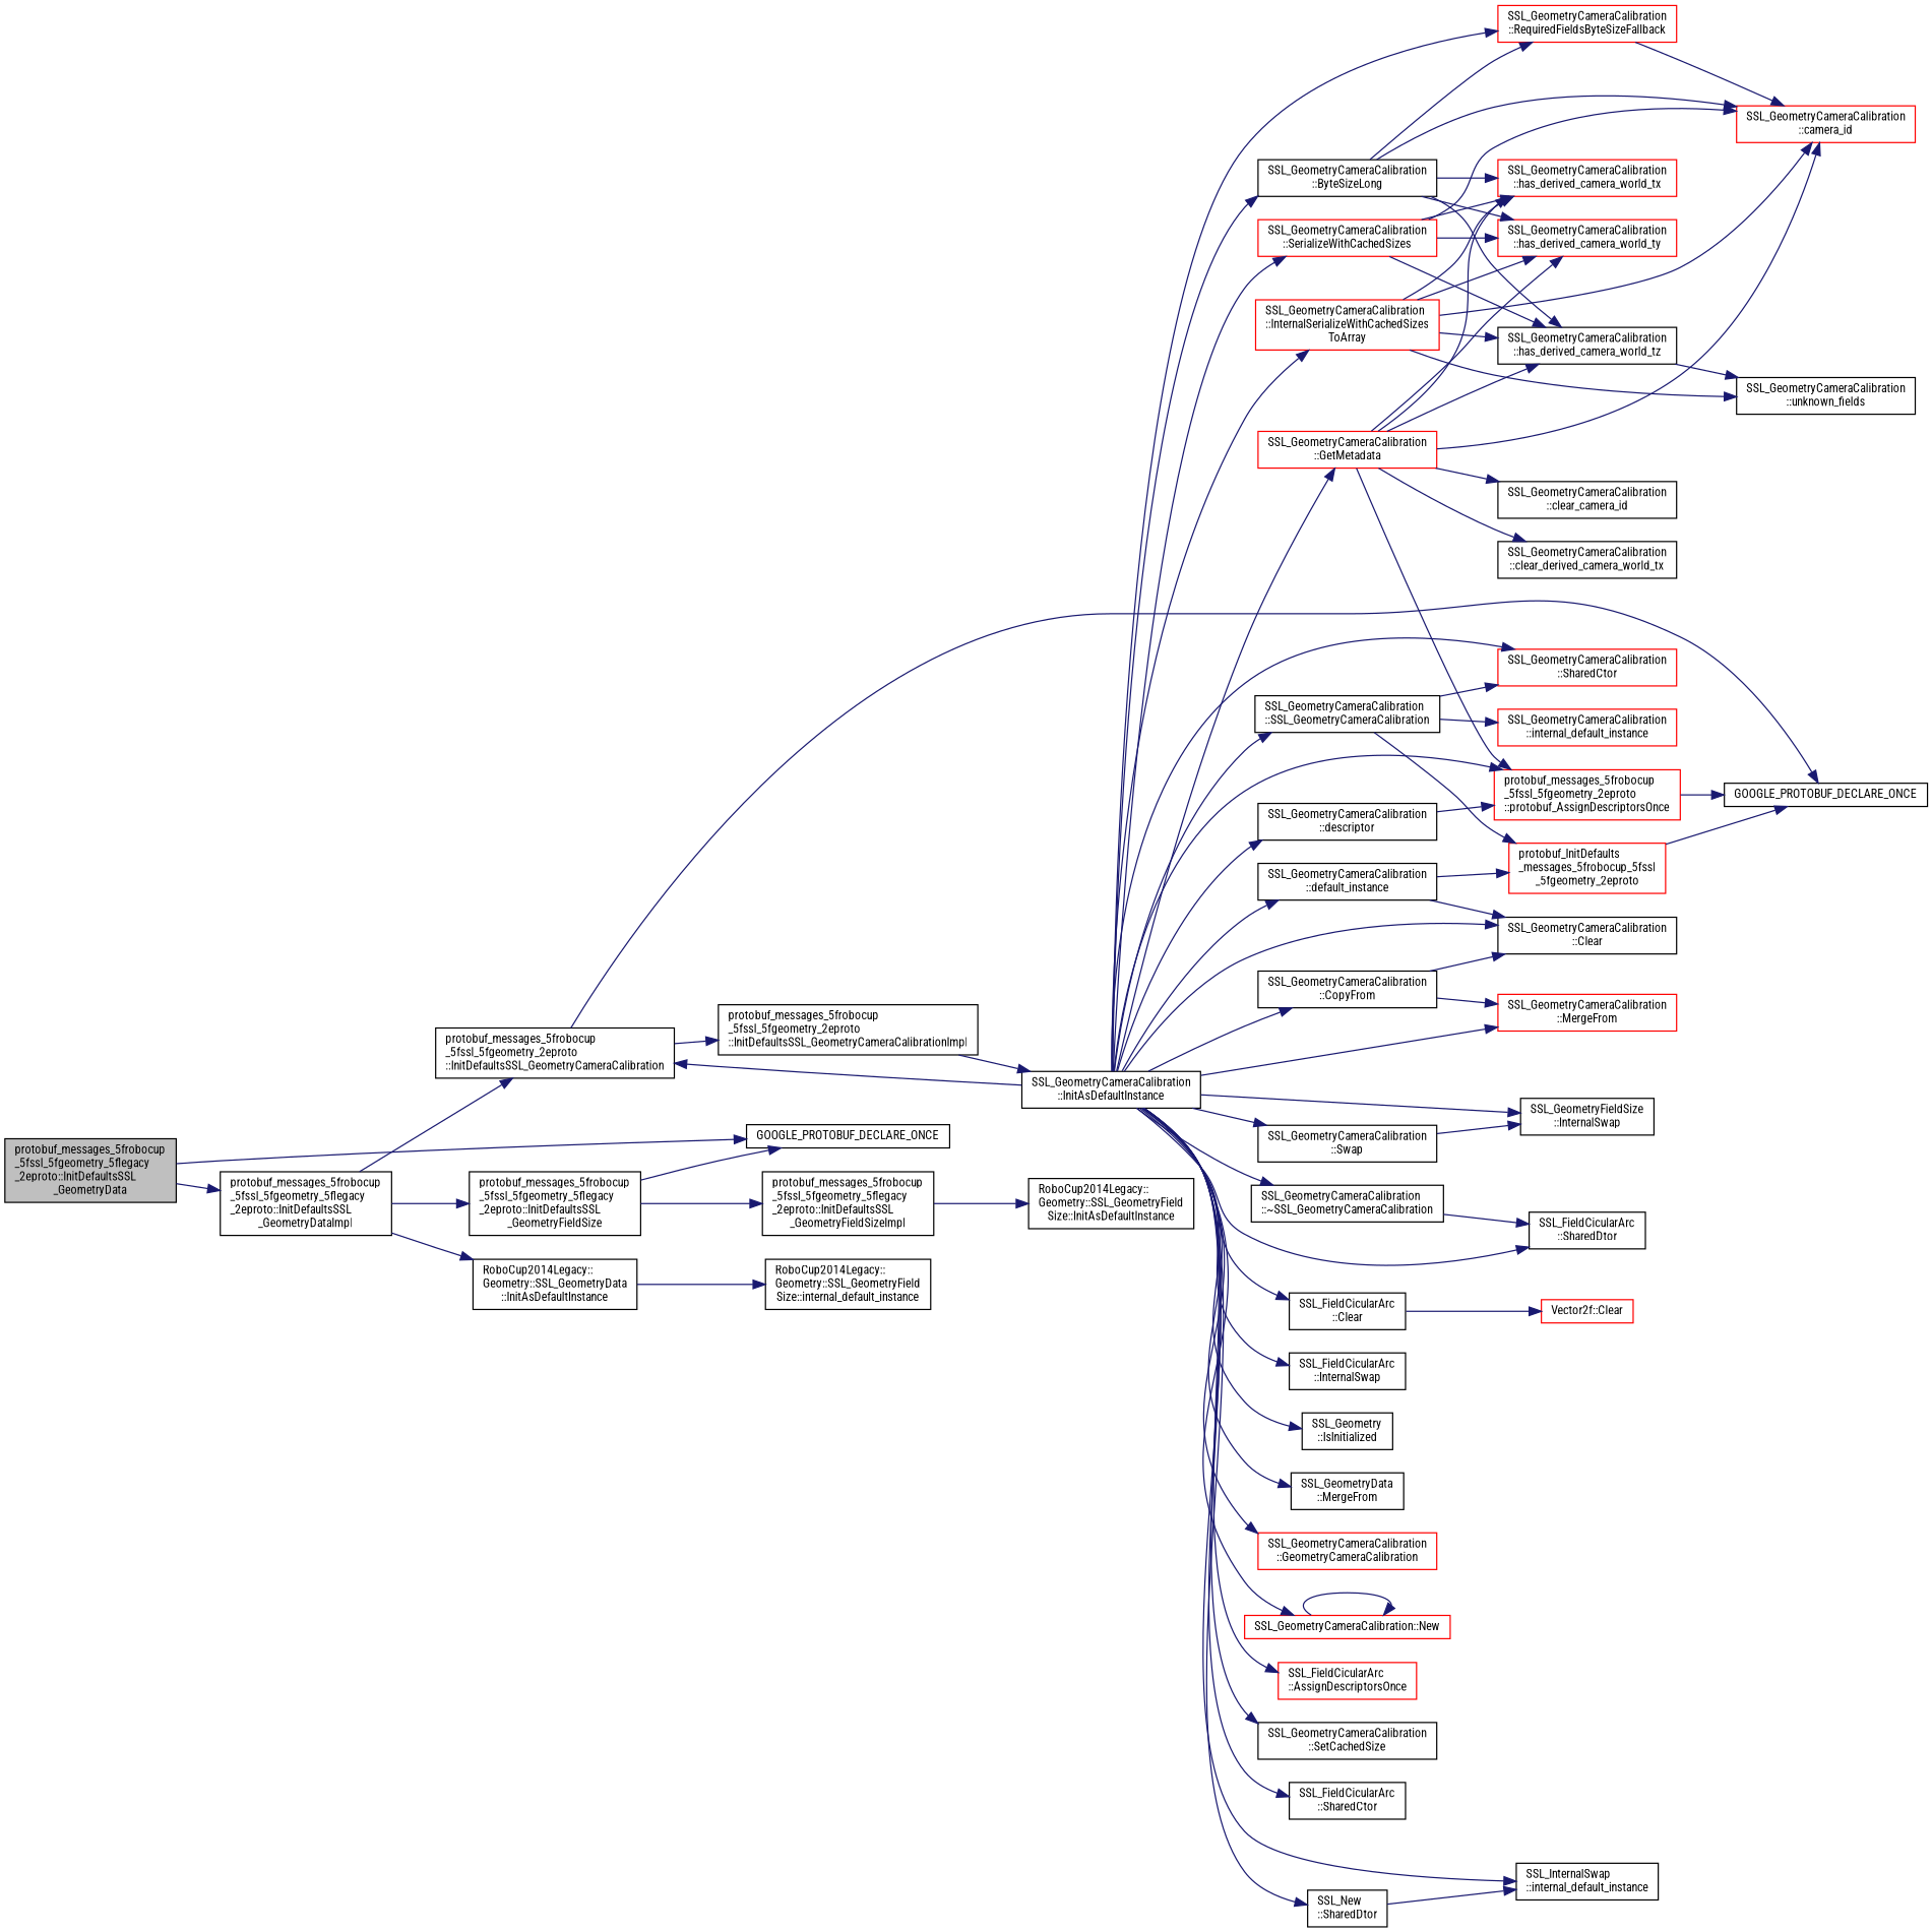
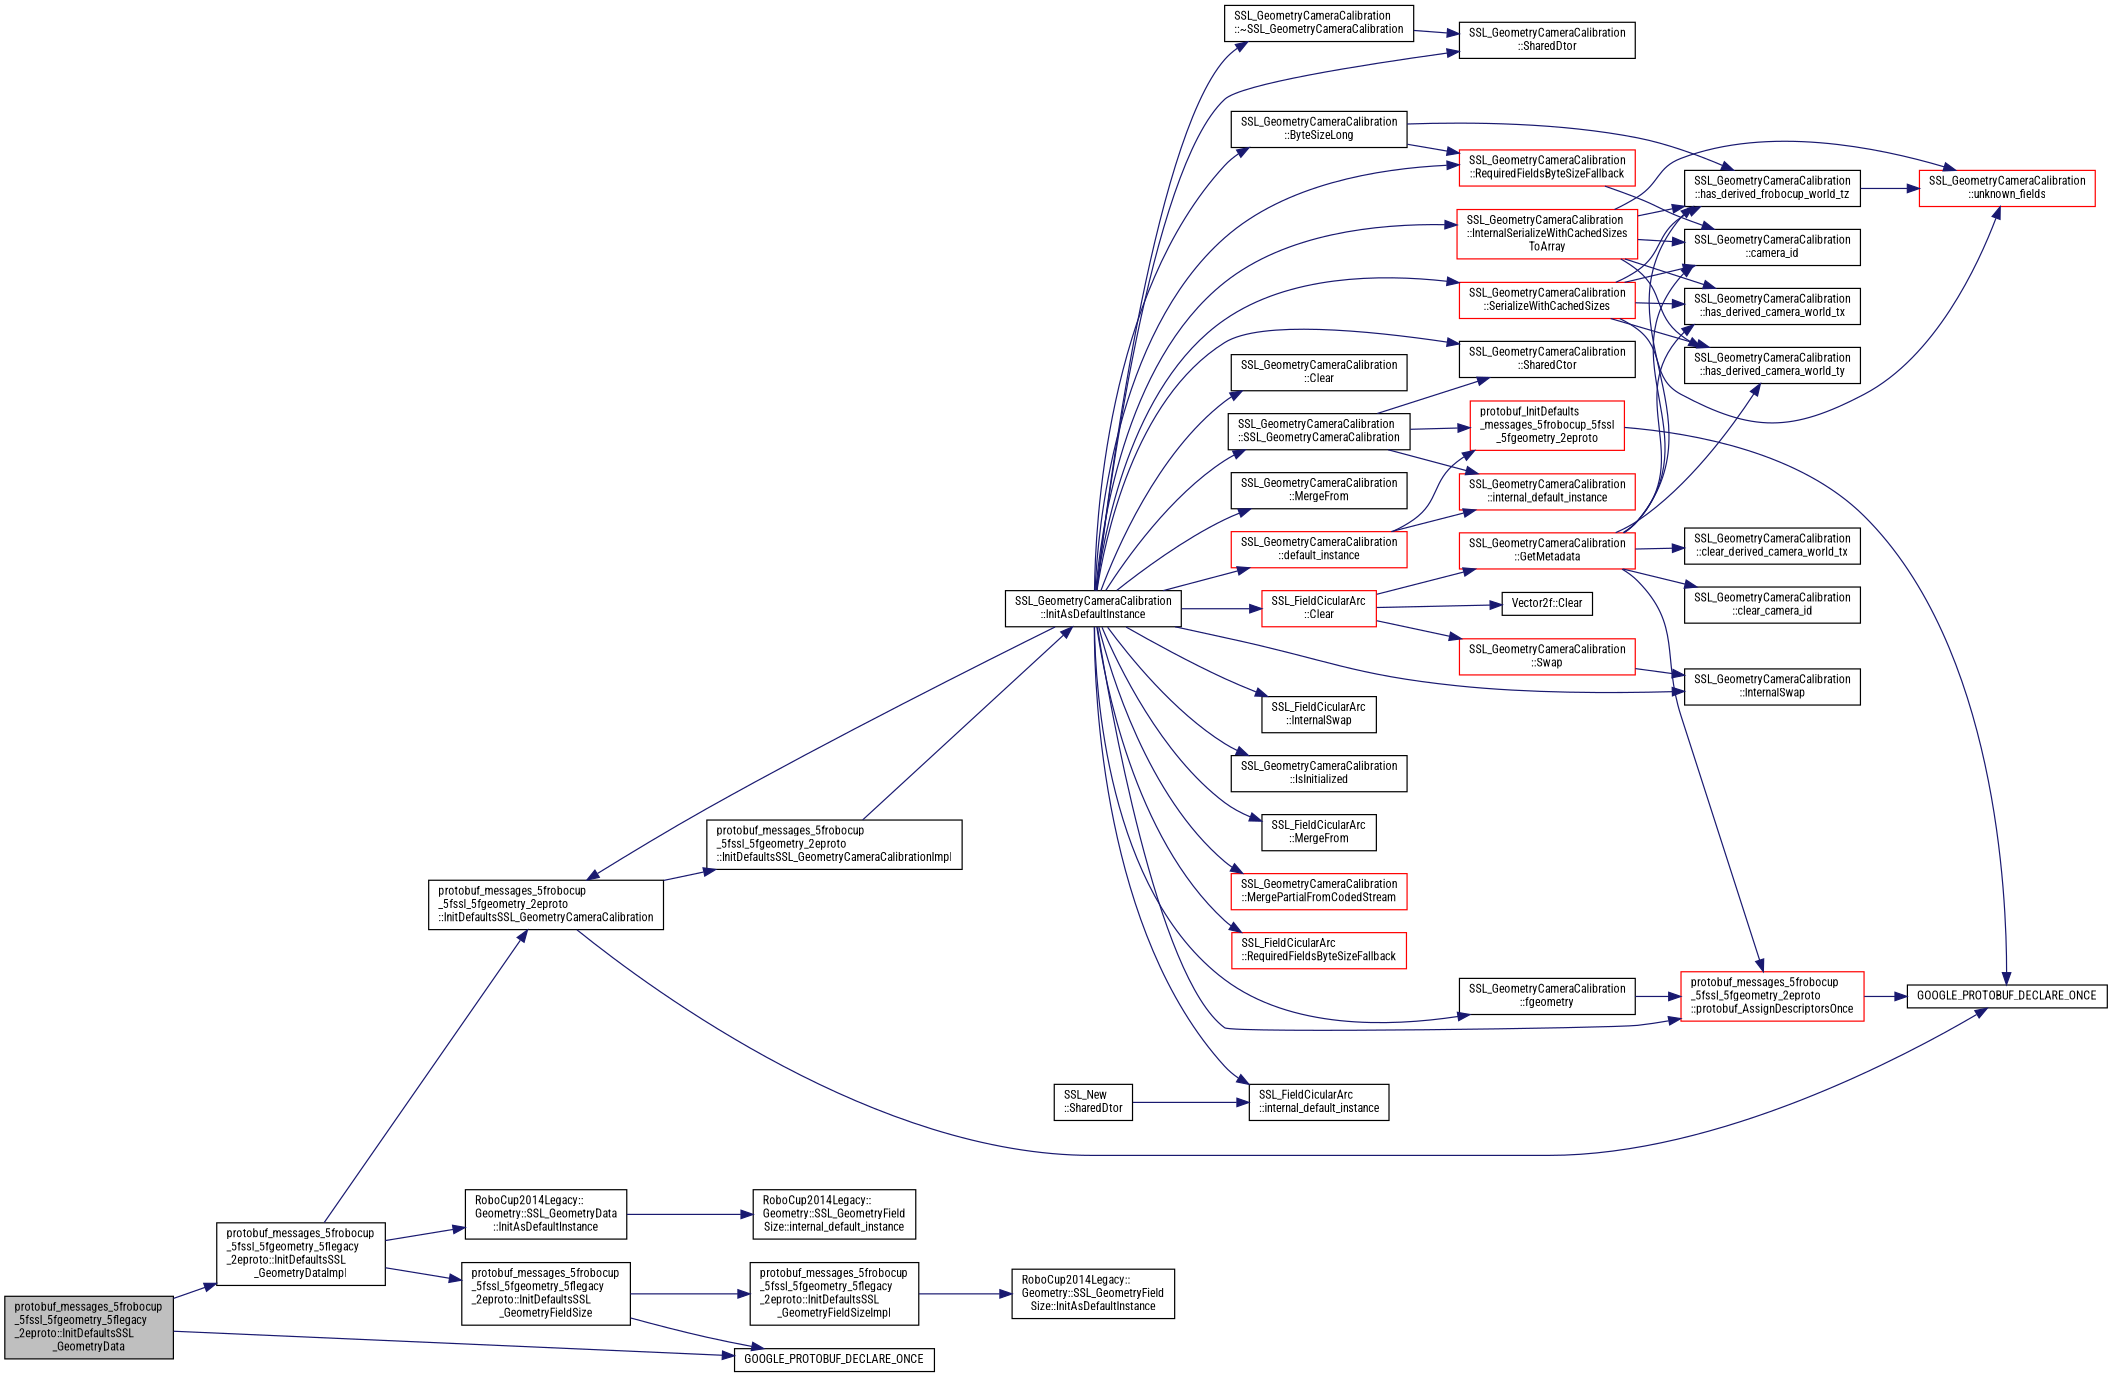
  digraph {
    fontname="Roboto Condensed"
    rankdir=LR
    node [color=black fillcolor=white fontname="Roboto Condensed" fontsize=10 shape=record style=filled]
    edge [color=midnightblue fontname="Roboto Condensed" fontsize=10 labelfontname=Helvetica labelfontsize=10 style=solid]
    n1 [fillcolor=grey75 fontcolor=black height=0.2 label="protobuf_messages_5frobocup\l_5fssl_5fgeometry_5flegacy\l_2eproto::InitDefaultsSSL\l_GeometryData" width=0.4]
    n2 [height=0.2 label=GOOGLE_PROTOBUF_DECLARE_ONCE width=0.4]
    n3 [height=0.2 label="protobuf_messages_5frobocup\l_5fssl_5fgeometry_5flegacy\l_2eproto::InitDefaultsSSL\l_GeometryDataImpl" width=0.4]
    n4 [height=0.2 label="protobuf_messages_5frobocup\l_5fssl_5fgeometry_5flegacy\l_2eproto::InitDefaultsSSL\l_GeometryFieldSize" width=0.4]
    n5 [height=0.2 label="protobuf_messages_5frobocup\l_5fssl_5fgeometry_2eproto\l::InitDefaultsSSL_GeometryCameraCalibration" width=0.4]
    n6 [height=0.2 label="RoboCup2014Legacy::\lGeometry::SSL_GeometryData\l::InitAsDefaultInstance" width=0.4]
    n7 [height=0.2 label="protobuf_messages_5frobocup\l_5fssl_5fgeometry_5flegacy\l_2eproto::InitDefaultsSSL\l_GeometryFieldSizeImpl" width=0.4]
    n8 [height=0.2 label=GOOGLE_PROTOBUF_DECLARE_ONCE width=0.4]
    n9 [height=0.2 label="protobuf_messages_5frobocup\l_5fssl_5fgeometry_2eproto\l::InitDefaultsSSL_GeometryCameraCalibrationImpl" width=0.4]
    n10 [height=0.2 label="RoboCup2014Legacy::\lGeometry::SSL_GeometryField\lSize::internal_default_instance" width=0.4]
    n11 [height=0.2 label="RoboCup2014Legacy::\lGeometry::SSL_GeometryField\lSize::InitAsDefaultInstance" width=0.4]
    n12 [height=0.2 label="SSL_GeometryCameraCalibration\l::InitAsDefaultInstance" width=0.4]
    n13 [height=0.2 label="SSL_GeometryCameraCalibration\l::ByteSizeLong" width=0.4]
    n14 [color=red height=0.2 label="SSL_GeometryCameraCalibration\l::RequiredFieldsByteSizeFallback" width=0.4]
    n15 [height=0.2 label="SSL_GeometryCameraCalibration\l::Clear" width=0.4]
-   n16 [height=0.2 label="SSL_FieldCicularArc\l::Clear" width=0.4]
-   n17 [height=0.2 label="SSL_GeometryCameraCalibration\l::CopyFrom" width=0.4]
-   n18 [color=red height=0.2 label="SSL_GeometryCameraCalibration\l::MergeFrom" width=0.4]
-   n19 [height=0.2 label="SSL_GeometryCameraCalibration\l::default_instance" width=0.4]
-   n20 [height=0.2 label="SSL_GeometryCameraCalibration\l::descriptor" width=0.4]
+   n16 [color=red height=0.2 label="SSL_FieldCicularArc\l::Clear" width=0.4]
+   n18 [height=0.2 label="SSL_GeometryCameraCalibration\l::MergeFrom" width=0.4]
+   n19 [color=red height=0.2 label="SSL_GeometryCameraCalibration\l::default_instance" width=0.4]
+   n20 [height=0.2 label="SSL_GeometryCameraCalibration\l::fgeometry" width=0.4]
    n21 [color=red height=0.2 label="protobuf_messages_5frobocup\l_5fssl_5fgeometry_2eproto\l::protobuf_AssignDescriptorsOnce" width=0.4]
    n22 [color=red height=0.2 label="SSL_GeometryCameraCalibration\l::GetMetadata" width=0.4]
-   n23 [height=0.2 label="SSL_InternalSwap\l::internal_default_instance" width=0.4]
+   n23 [height=0.2 label="SSL_FieldCicularArc\l::internal_default_instance" width=0.4]
    n24 [color=red height=0.2 label="SSL_GeometryCameraCalibration\l::InternalSerializeWithCachedSizes\lToArray" width=0.4]
-   n25 [height=0.2 label="SSL_GeometryFieldSize\l::InternalSwap" width=0.4]
+   n25 [height=0.2 label="SSL_GeometryCameraCalibration\l::InternalSwap" width=0.4]
    n26 [height=0.2 label="SSL_FieldCicularArc\l::InternalSwap" width=0.4]
-   n27 [height=0.2 label="SSL_Geometry\l::IsInitialized" width=0.4]
-   n28 [height=0.2 label="SSL_GeometryData\l::MergeFrom" width=0.4]
-   n29 [color=red height=0.2 label="SSL_GeometryCameraCalibration\l::GeometryCameraCalibration" width=0.4]
-   n30 [color=red height=0.2 label="SSL_GeometryCameraCalibration::New" width=0.4]
-   n31 [color=red height=0.2 label="SSL_FieldCicularArc\l::AssignDescriptorsOnce" width=0.4]
+   n27 [height=0.2 label="SSL_GeometryCameraCalibration\l::IsInitialized" width=0.4]
+   n28 [height=0.2 label="SSL_FieldCicularArc\l::MergeFrom" width=0.4]
+   n29 [color=red height=0.2 label="SSL_GeometryCameraCalibration\l::MergePartialFromCodedStream" width=0.4]
+   n31 [color=red height=0.2 label="SSL_FieldCicularArc\l::RequiredFieldsByteSizeFallback" width=0.4]
    n32 [color=red height=0.2 label="SSL_GeometryCameraCalibration\l::SerializeWithCachedSizes" width=0.4]
-   n33 [height=0.2 label="SSL_GeometryCameraCalibration\l::SetCachedSize" width=0.4]
-   n34 [color=red height=0.2 label="SSL_GeometryCameraCalibration\l::SharedCtor" width=0.4]
-   n35 [height=0.2 label="SSL_FieldCicularArc\l::SharedCtor" width=0.4]
-   n36 [height=0.2 label="SSL_FieldCicularArc\l::SharedDtor" width=0.4]
+   n34 [height=0.2 label="SSL_GeometryCameraCalibration\l::SharedCtor" width=0.4]
+   n36 [height=0.2 label="SSL_GeometryCameraCalibration\l::SharedDtor" width=0.4]
    n37 [height=0.2 label="SSL_New\l::SharedDtor" width=0.4]
    n38 [height=0.2 label="SSL_GeometryCameraCalibration\l::SSL_GeometryCameraCalibration" width=0.4]
-   n39 [height=0.2 label="SSL_GeometryCameraCalibration\l::Swap" width=0.4]
+   n39 [color=red height=0.2 label="SSL_GeometryCameraCalibration\l::Swap" width=0.4]
    n40 [height=0.2 label="SSL_GeometryCameraCalibration\l::~SSL_GeometryCameraCalibration" width=0.4]
-   n41 [color=red height=0.2 label="SSL_GeometryCameraCalibration\l::camera_id" width=0.4]
-   n42 [color=red height=0.2 label="SSL_GeometryCameraCalibration\l::has_derived_camera_world_tx" width=0.4]
-   n43 [color=red height=0.2 label="SSL_GeometryCameraCalibration\l::has_derived_camera_world_ty" width=0.4]
-   n44 [height=0.2 label="SSL_GeometryCameraCalibration\l::has_derived_camera_world_tz" width=0.4]
-   n45 [color=red height=0.2 label="Vector2f::Clear" width=0.4]
+   n41 [height=0.2 label="SSL_GeometryCameraCalibration\l::camera_id" width=0.4]
+   n42 [height=0.2 label="SSL_GeometryCameraCalibration\l::has_derived_camera_world_tx" width=0.4]
+   n43 [height=0.2 label="SSL_GeometryCameraCalibration\l::has_derived_camera_world_ty" width=0.4]
+   n44 [height=0.2 label="SSL_GeometryCameraCalibration\l::has_derived_frobocup_world_tz" width=0.4]
+   n45 [height=0.2 label="Vector2f::Clear" width=0.4]
    n46 [color=red height=0.2 label="SSL_GeometryCameraCalibration\l::internal_default_instance" width=0.4]
    n47 [color=red height=0.2 label="protobuf_InitDefaults\l_messages_5frobocup_5fssl\l_5fgeometry_2eproto" width=0.4]
    n48 [height=0.2 label="SSL_GeometryCameraCalibration\l::clear_camera_id" width=0.4]
    n49 [height=0.2 label="SSL_GeometryCameraCalibration\l::clear_derived_camera_world_tx" width=0.4]
-   n50 [height=0.2 label="SSL_GeometryCameraCalibration\l::unknown_fields" width=0.4]
+   n50 [color=red height=0.2 label="SSL_GeometryCameraCalibration\l::unknown_fields" width=0.4]
    n1 -> n2
    n1 -> n3
    n3 -> n4
    n3 -> n5
    n3 -> n6
    n4 -> n2
    n4 -> n7
    n5 -> n8
    n5 -> n9
    n6 -> n10
    n7 -> n11
    n9 -> n12
    n12 -> n5
    n12 -> n13
    n12 -> n14
    n12 -> n15
    n12 -> n16
-   n12 -> n17
    n12 -> n18
    n12 -> n19
    n12 -> n20
    n12 -> n21
-   n12 -> n22
+   n16 -> n22
    n12 -> n23
    n12 -> n24
    n12 -> n25
    n12 -> n26
    n12 -> n27
    n12 -> n28
    n12 -> n29
-   n12 -> n30
    n12 -> n31
    n12 -> n32
-   n12 -> n33
    n12 -> n34
-   n12 -> n35
    n12 -> n36
-   n12 -> n37
    n12 -> n38
-   n12 -> n39
+   n16 -> n39
    n12 -> n40
    n13 -> n14
-   n13 -> n41
-   n13 -> n42
-   n13 -> n43
    n13 -> n44
    n14 -> n41
    n16 -> n45
-   n17 -> n15
-   n17 -> n18
-   n19 -> n15
+   n19 -> n46
    n19 -> n47
    n20 -> n21
    n21 -> n8
    n22 -> n21
    n22 -> n41
    n22 -> n42
    n22 -> n43
    n22 -> n44
    n22 -> n48
    n22 -> n49
    n24 -> n41
    n24 -> n42
    n24 -> n43
    n24 -> n44
    n24 -> n50
-   n30 -> n30
    n32 -> n41
    n32 -> n42
    n32 -> n43
    n32 -> n44
+   n32 -> n50
    n37 -> n23
    n38 -> n34
    n38 -> n46
    n38 -> n47
    n39 -> n25
    n40 -> n36
    n44 -> n50
    n47 -> n8
  }
